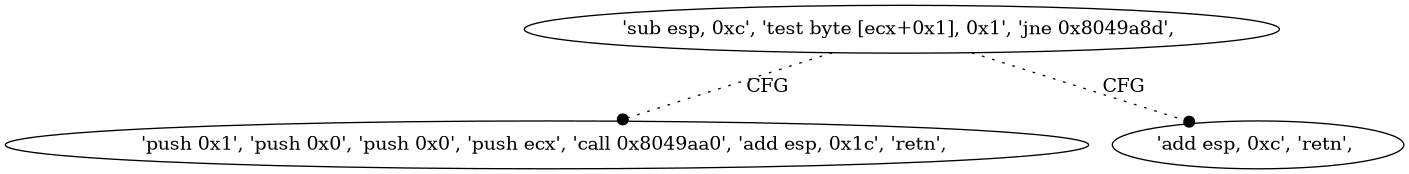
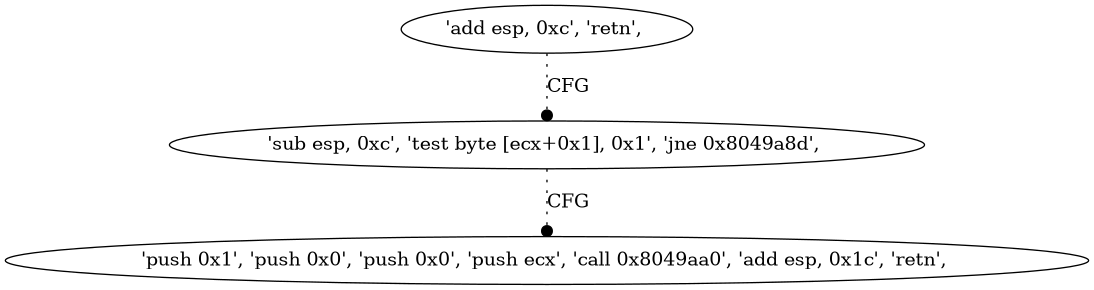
  digraph {
    edge [style=dotted arrowhead=dot]
    n1 [label="'sub esp, 0xc', 'test byte [ecx+0x1], 0x1', 'jne 0x8049a8d', "]
    n2 [label="'push 0x1', 'push 0x0', 'push 0x0', 'push ecx', 'call 0x8049aa0', 'add esp, 0x1c', 'retn', "]
    n3 [label="'add esp, 0xc', 'retn', "]
    n1 -> n2 [label=CFG]
-   n1 -> n3 [label=CFG]
+   n3 -> n1 [label=CFG]
  }
